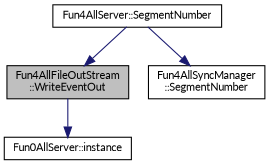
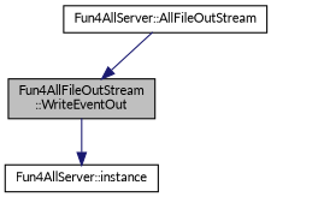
  digraph {
    fontname=Lato
    rankdir=TB
    node [color=black fontname=Lato fontsize=10 shape=record]
    edge [color=midnightblue fontname=Lato fontsize=10 labelfontname=FreeSans labelfontsize=10 style=solid]
    n1 [fillcolor=grey75 fontcolor=black height=0.2 label="Fun4AllFileOutStream\l::WriteEventOut" style=filled width=0.4]
-   n2 [height=0.2 label="Fun0AllServer::instance" width=0.4]
-   n3 [height=0.2 label="Fun4AllServer::SegmentNumber" width=0.4]
-   n4 [height=0.2 label="Fun4AllSyncManager\l::SegmentNumber" width=0.4]
+   n2 [height=0.2 label="Fun4AllServer::instance" width=0.4]
+   n3 [height=0.2 label="Fun4AllServer::AllFileOutStream" width=0.4]
    n1 -> n2
    n3 -> n1
-   n3 -> n4
  }
